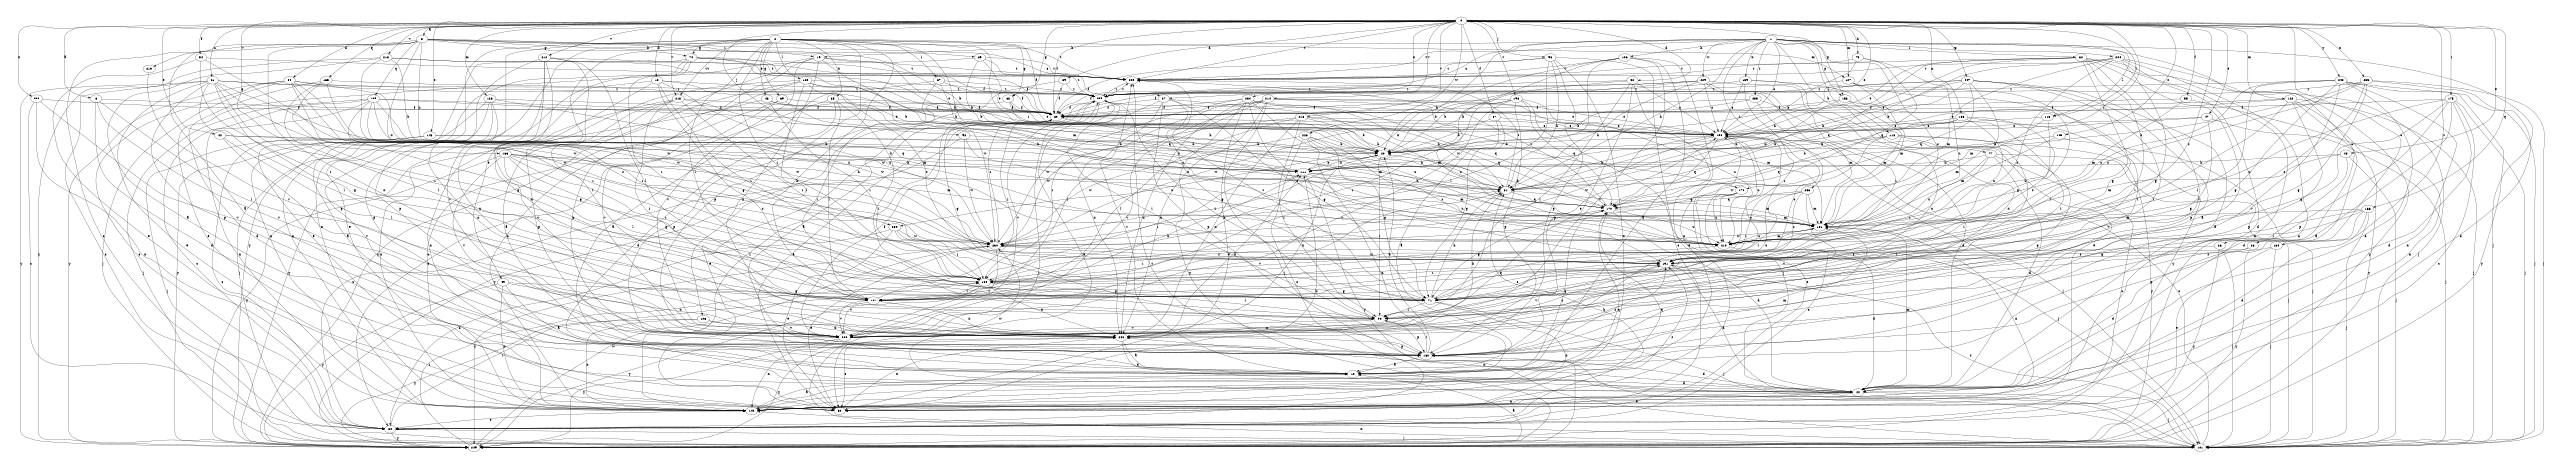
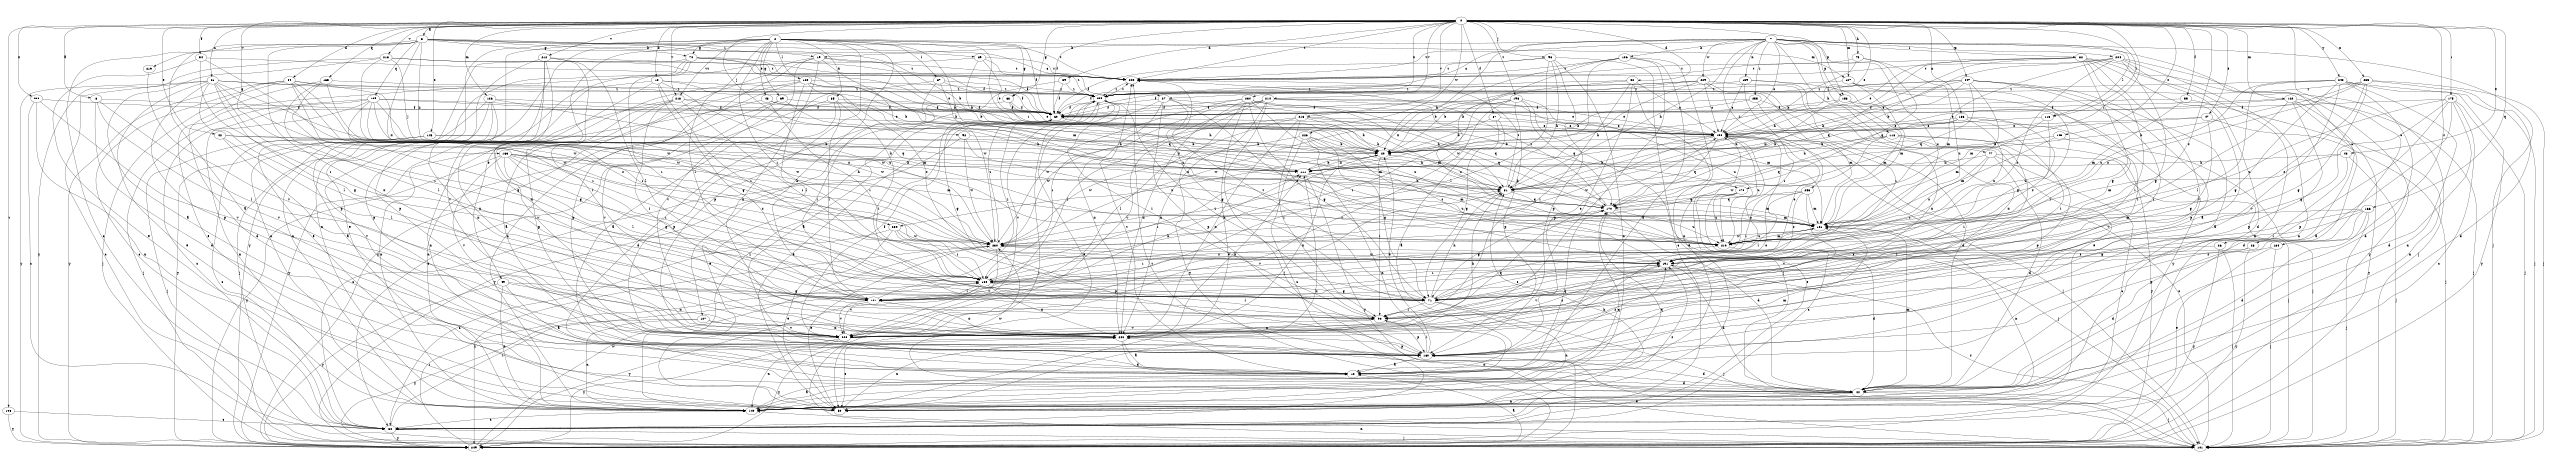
  strict digraph {
    0
    3
    8
    18
    21
    23
    32
    34
    39
    42
    43
    47
    54
    55
    57
    60
    68
    75
    92
    98
    116
    122
    126
    127
    136
    143
    148
    150
    158
    163
    165
    166
    175
    178
    184
    191
+   196
    198
    200
    212
    213
    214
    216
    218
    226
    234
    235
    238
    247
    248
    19
    27
    239
    70
    10
    20
    30
    89
    111
    169
    219
    240
    121
    n64 [label=44]
    220
    160
    180
    71
    230
    259
    210
    50
    249
    90
    101
    131
    140
    81
    170
-   1
+   1 [label=7]
    26
    77
    82
    106
    118
    139
    204
    229
    253
    255
    2
    48
    49
    69
    85
    87
-   107 [label=103]
+   107
    120
    0 -> 3 [label=a]
    0 -> 8 [label=a]
    0 -> 18 [label=b]
    0 -> 21 [label=c]
    0 -> 23 [label=c]
    0 -> 32 [label=d]
    0 -> 34 [label=d]
    0 -> 39 [label=d]
    0 -> 42 [label=e]
    0 -> 43 [label=e]
    0 -> 47 [label=e]
    0 -> 54 [label=f]
    0 -> 55 [label=f]
    0 -> 57 [label=f]
    0 -> 60 [label=f]
    0 -> 68 [label=g]
    0 -> 75 [label=h]
    0 -> 92 [label=j]
    0 -> 98 [label=j]
    0 -> 116 [label=l]
    0 -> 122 [label=m]
    0 -> 126 [label=m]
    0 -> 127 [label=m]
    0 -> 136 [label=n]
    0 -> 143 [label=o]
    0 -> 148 [label=o]
    0 -> 150 [label=o]
    0 -> 158 [label=p]
    0 -> 163 [label=q]
    0 -> 165 [label=q]
    0 -> 166 [label=q]
    0 -> 175 [label=r]
    0 -> 178 [label=r]
    0 -> 184 [label=s]
    0 -> 191 [label=s]
+   0 -> 196 [label=t]
    0 -> 198 [label=t]
    0 -> 200 [label=t]
    0 -> 212 [label=v]
    0 -> 213 [label=v]
    0 -> 214 [label=v]
    0 -> 216 [label=v]
    0 -> 218 [label=v]
    0 -> 226 [label=w]
    0 -> 234 [label=x]
    0 -> 235 [label=x]
    0 -> 238 [label=x]
    0 -> 247 [label=y]
    0 -> 248 [label=y]
    3 -> 200 [label=t]
    3 -> 19 [label=b]
    3 -> 27 [label=c]
    3 -> 239 [label=x]
    3 -> 70 [label=g]
    3 -> 10 [label=a]
    3 -> 20 [label=b]
    3 -> 30 [label=c]
    3 -> 89 [label=i]
    3 -> 111 [label=k]
    3 -> 169 [label=q]
    3 -> 219 [label=v]
    3 -> 240 [label=x]
    8 -> 60 [label=f]
    8 -> 121 [label=l]
    8 -> n64 [label=d]
    8 -> 220 [label=v]
    18 -> 20 [label=b]
    18 -> 240 [label=x]
    18 -> 160 [label=p]
    18 -> 180 [label=r]
    18 -> 71 [label=g]
    18 -> 230 [label=w]
    18 -> 259 [label=z]
    21 -> 20 [label=b]
    21 -> 30 [label=c]
    21 -> 121 [label=l]
    21 -> 160 [label=p]
    21 -> 180 [label=r]
    21 -> 71 [label=g]
    21 -> 230 [label=w]
    21 -> 259 [label=z]
    21 -> 210 [label=u]
    21 -> 50 [label=e]
    21 -> 249 [label=y]
    23 -> 191 [label=s]
    23 -> n64 [label=d]
    23 -> 249 [label=y]
    32 -> 150 [label=o]
    32 -> 20 [label=b]
    32 -> 160 [label=p]
    32 -> 259 [label=z]
    32 -> 50 [label=e]
    32 -> 90 [label=i]
    34 -> 191 [label=s]
    34 -> 30 [label=c]
    34 -> 180 [label=r]
    34 -> 230 [label=w]
    34 -> 259 [label=z]
    34 -> 210 [label=u]
    34 -> 249 [label=y]
    34 -> 101 [label=j]
    39 -> 60 [label=f]
    39 -> 10 [label=a]
    39 -> 259 [label=z]
    42 -> 20 [label=b]
    42 -> 111 [label=k]
    42 -> 121 [label=l]
    42 -> 220 [label=v]
    43 -> 111 [label=k]
    43 -> 90 [label=i]
    43 -> 101 [label=j]
    43 -> 131 [label=m]
    47 -> 150 [label=o]
    47 -> 111 [label=k]
    47 -> 71 [label=g]
    47 -> 101 [label=j]
    54 -> 200 [label=t]
    54 -> 180 [label=r]
    54 -> 230 [label=w]
    54 -> 50 [label=e]
    55 -> 60 [label=f]
    55 -> 131 [label=m]
    55 -> 140 [label=n]
    57 -> 150 [label=o]
    57 -> 10 [label=a]
    57 -> 20 [label=b]
    57 -> 71 [label=g]
    60 -> 150 [label=o]
    60 -> 71 [label=g]
    60 -> 50 [label=e]
    60 -> 249 [label=y]
    60 -> 131 [label=m]
    68 -> 60 [label=f]
    68 -> 150 [label=o]
    68 -> 160 [label=p]
    68 -> 81 [label=h]
    75 -> 200 [label=t]
    75 -> 20 [label=b]
    75 -> 210 [label=u]
    75 -> 170 [label=q]
    92 -> 20 [label=b]
    92 -> 30 [label=c]
    92 -> 230 [label=w]
    92 -> 210 [label=u]
    98 -> 60 [label=f]
    98 -> 200 [label=t]
    98 -> 30 [label=c]
    98 -> 121 [label=l]
    98 -> 160 [label=p]
    98 -> 140 [label=n]
    98 -> 81 [label=h]
    116 -> 150 [label=o]
    116 -> 210 [label=u]
    116 -> 131 [label=m]
    122 -> 60 [label=f]
    122 -> 150 [label=o]
    122 -> 121 [label=l]
    122 -> n64 [label=d]
    122 -> 160 [label=p]
    122 -> 249 [label=y]
    122 -> 101 [label=j]
    126 -> 60 [label=f]
    126 -> 10 [label=a]
    126 -> 240 [label=x]
    126 -> 230 [label=w]
    126 -> 249 [label=y]
    126 -> 101 [label=j]
    127 -> 71 [label=g]
    127 -> 259 [label=z]
    127 -> 90 [label=i]
    127 -> 131 [label=m]
    136 -> 150 [label=o]
    136 -> 191 [label=s]
    136 -> 111 [label=k]
    136 -> 220 [label=v]
    136 -> 210 [label=u]
    136 -> 81 [label=h]
    143 -> 20 [label=b]
    143 -> 101 [label=j]
    143 -> 131 [label=m]
    148 -> 20 [label=b]
    148 -> 30 [label=c]
    148 -> 111 [label=k]
    148 -> 101 [label=j]
    150 -> 20 [label=b]
    150 -> 230 [label=w]
    150 -> 210 [label=u]
    150 -> 101 [label=j]
    150 -> 81 [label=h]
    150 -> 170 [label=q]
    158 -> 60 [label=f]
    158 -> 90 [label=i]
    158 -> 131 [label=m]
    158 -> 81 [label=h]
    163 -> 191 [label=s]
    163 -> 111 [label=k]
    163 -> 121 [label=l]
    163 -> 220 [label=v]
    163 -> 180 [label=r]
    163 -> 71 [label=g]
    163 -> 249 [label=y]
    163 -> 131 [label=m]
    163 -> 81 [label=h]
    165 -> 121 [label=l]
    165 -> n64 [label=d]
    165 -> 180 [label=r]
    165 -> 71 [label=g]
    165 -> 259 [label=z]
    166 -> 121 [label=l]
    166 -> n64 [label=d]
    166 -> 160 [label=p]
    166 -> 71 [label=g]
    166 -> 101 [label=j]
    166 -> 131 [label=m]
    175 -> 60 [label=f]
    175 -> 10 [label=a]
    175 -> 30 [label=c]
    175 -> n64 [label=d]
    175 -> 160 [label=p]
    175 -> 71 [label=g]
    175 -> 210 [label=u]
    175 -> 101 [label=j]
    178 -> 30 [label=c]
    178 -> 210 [label=u]
    178 -> 101 [label=j]
    178 -> 170 [label=q]
    184 -> 191 [label=s]
    184 -> 50 [label=e]
    184 -> 101 [label=j]
    191 -> 150 [label=o]
    191 -> n64 [label=d]
    191 -> 220 [label=v]
    191 -> 180 [label=r]
    191 -> 230 [label=w]
+   196 -> 30 [label=c]
+   196 -> 249 [label=y]
    198 -> 60 [label=f]
    198 -> 220 [label=v]
    198 -> 160 [label=p]
    198 -> 180 [label=r]
    198 -> 230 [label=w]
    198 -> 210 [label=u]
    198 -> 101 [label=j]
    198 -> 170 [label=q]
    200 -> 259 [label=z]
    212 -> 200 [label=t]
    212 -> 240 [label=x]
    212 -> 121 [label=l]
    212 -> 220 [label=v]
    212 -> 160 [label=p]
    212 -> 90 [label=i]
    212 -> 140 [label=n]
    213 -> 60 [label=f]
    213 -> 200 [label=t]
    213 -> 10 [label=a]
-   213 -> 111 [label=k]
+   213 -> 111 [label=j]
    213 -> 230 [label=w]
    213 -> 249 [label=y]
    214 -> 60 [label=f]
    214 -> 150 [label=o]
    214 -> 240 [label=x]
    214 -> 121 [label=l]
    214 -> 220 [label=v]
    214 -> 180 [label=r]
    214 -> 210 [label=u]
    214 -> 101 [label=j]
    214 -> 131 [label=m]
    216 -> 150 [label=o]
    216 -> 20 [label=b]
    216 -> 240 [label=x]
    216 -> 121 [label=l]
    216 -> 230 [label=w]
    216 -> 90 [label=i]
    216 -> 170 [label=q]
    218 -> 60 [label=f]
    218 -> 220 [label=v]
    218 -> 160 [label=p]
    218 -> 180 [label=r]
    218 -> 249 [label=y]
    218 -> 90 [label=i]
    218 -> 81 [label=h]
    226 -> 191 [label=s]
    226 -> 20 [label=b]
    226 -> 30 [label=c]
    226 -> 71 [label=g]
    226 -> 230 [label=w]
    226 -> 140 [label=n]
    226 -> 81 [label=h]
    234 -> 60 [label=f]
    234 -> 150 [label=o]
    234 -> 240 [label=x]
    234 -> 71 [label=g]
    234 -> 230 [label=w]
    234 -> 210 [label=u]
    234 -> 50 [label=e]
    234 -> 249 [label=y]
    234 -> 170 [label=q]
    235 -> 191 [label=s]
    235 -> n64 [label=d]
    235 -> 71 [label=g]
    235 -> 259 [label=z]
    235 -> 210 [label=u]
    235 -> 101 [label=j]
    235 -> 81 [label=h]
    238 -> 60 [label=f]
    238 -> 30 [label=c]
    238 -> 220 [label=v]
    238 -> 140 [label=n]
    247 -> 60 [label=f]
    247 -> 150 [label=o]
    247 -> 10 [label=a]
    247 -> 20 [label=b]
    247 -> 160 [label=p]
    247 -> 259 [label=z]
    247 -> 90 [label=i]
    247 -> 131 [label=m]
    247 -> 170 [label=q]
    248 -> 121 [label=l]
    248 -> n64 [label=d]
    248 -> 220 [label=v]
    248 -> 71 [label=g]
    248 -> 259 [label=z]
    248 -> 210 [label=u]
    248 -> 249 [label=y]
    248 -> 101 [label=j]
    248 -> 140 [label=n]
    19 -> 150 [label=o]
    19 -> 200 [label=t]
    19 -> 240 [label=x]
    19 -> 220 [label=v]
    19 -> 230 [label=w]
    19 -> 249 [label=y]
    19 -> 140 [label=n]
    27 -> 60 [label=f]
    27 -> 191 [label=s]
    27 -> 240 [label=x]
    27 -> 160 [label=p]
    27 -> 71 [label=g]
    27 -> 50 [label=e]
    27 -> 131 [label=m]
    239 -> 30 [label=c]
    239 -> 160 [label=p]
    239 -> 180 [label=r]
    239 -> 230 [label=w]
    239 -> 50 [label=e]
    70 -> 60 [label=f]
    70 -> 200 [label=t]
    70 -> 20 [label=b]
    70 -> 111 [label=k]
    70 -> 160 [label=p]
    70 -> 180 [label=r]
    70 -> 50 [label=e]
    70 -> 140 [label=n]
    10 -> 200 [label=t]
    10 -> n64 [label=d]
    10 -> 131 [label=m]
    10 -> 170 [label=q]
    20 -> 111 [label=k]
    20 -> 240 [label=x]
    20 -> 90 [label=i]
    30 -> 150 [label=o]
    30 -> 180 [label=r]
    30 -> 249 [label=y]
    30 -> 101 [label=j]
    30 -> 81 [label=h]
    89 -> 150 [label=o]
    89 -> 200 [label=t]
    89 -> 20 [label=b]
    89 -> 259 [label=z]
    89 -> 50 [label=e]
    111 -> 20 [label=b]
    111 -> 180 [label=r]
    111 -> 210 [label=u]
    111 -> 249 [label=y]
    111 -> 131 [label=m]
    111 -> 81 [label=h]
    169 -> 60 [label=f]
    169 -> 150 [label=o]
    169 -> 30 [label=c]
    169 -> 71 [label=g]
    169 -> 230 [label=w]
    169 -> 101 [label=j]
    169 -> 131 [label=m]
    169 -> 140 [label=n]
    169 -> 170 [label=q]
    219 -> 220 [label=v]
    240 -> 10 [label=a]
    240 -> 111 [label=k]
    240 -> n64 [label=d]
    240 -> 160 [label=p]
    240 -> 50 [label=e]
    240 -> 249 [label=y]
    240 -> 81 [label=h]
    121 -> 111 [label=k]
    121 -> 240 [label=x]
    121 -> 220 [label=v]
    121 -> 259 [label=z]
    121 -> 249 [label=y]
    n64 -> 240 [label=x]
    n64 -> 230 [label=w]
    n64 -> 50 [label=e]
    n64 -> 101 [label=j]
    n64 -> 131 [label=m]
    n64 -> 140 [label=n]
    220 -> 60 [label=f]
    220 -> 191 [label=s]
    220 -> 249 [label=y]
    220 -> 140 [label=n]
    220 -> 170 [label=q]
    160 -> 150 [label=o]
    160 -> 191 [label=s]
    160 -> 10 [label=a]
    160 -> 20 [label=b]
    160 -> n64 [label=d]
    160 -> 90 [label=i]
    180 -> 150 [label=o]
    180 -> 240 [label=x]
    180 -> 121 [label=l]
    180 -> 220 [label=v]
    180 -> 71 [label=g]
    180 -> 90 [label=i]
    71 -> 150 [label=o]
    71 -> 191 [label=s]
    71 -> 200 [label=t]
    71 -> 90 [label=i]
    71 -> 101 [label=j]
    71 -> 140 [label=n]
    71 -> 81 [label=h]
    230 -> 191 [label=s]
    230 -> 220 [label=v]
    230 -> 259 [label=z]
    230 -> 50 [label=e]
    230 -> 249 [label=y]
    230 -> 81 [label=h]
    259 -> 60 [label=f]
    259 -> 200 [label=t]
    259 -> 220 [label=v]
    259 -> 50 [label=e]
    259 -> 90 [label=i]
    259 -> 101 [label=j]
    259 -> 81 [label=h]
    210 -> n64 [label=d]
    210 -> 180 [label=r]
    210 -> 131 [label=m]
    50 -> 191 [label=s]
    50 -> 111 [label=k]
    50 -> 240 [label=x]
    50 -> 170 [label=q]
    249 -> 10 [label=a]
    249 -> 180 [label=r]
    249 -> 230 [label=w]
    90 -> 240 [label=x]
    90 -> 220 [label=v]
    90 -> 160 [label=p]
    90 -> 259 [label=z]
    101 -> 150 [label=o]
    101 -> 191 [label=s]
    101 -> 200 [label=t]
    101 -> 140 [label=n]
    131 -> 230 [label=w]
    131 -> 210 [label=u]
    131 -> 140 [label=n]
    140 -> 10 [label=a]
    140 -> 30 [label=c]
    140 -> 259 [label=z]
    140 -> 170 [label=q]
    81 -> 200 [label=t]
    81 -> 220 [label=v]
    81 -> 131 [label=m]
    81 -> 170 [label=q]
    170 -> 200 [label=t]
    170 -> 20 [label=b]
    170 -> n64 [label=d]
    170 -> 71 [label=g]
    170 -> 210 [label=u]
    170 -> 131 [label=m]
    1 -> 116 [label=l]
    1 -> 150 [label=o]
    1 -> 158 [label=p]
    1 -> 200 [label=t]
    1 -> 19 [label=b]
    1 -> 27 [label=c]
    1 -> 239 [label=x]
    1 -> 210 [label=u]
    1 -> 101 [label=j]
    1 -> 81 [label=h]
    1 -> 26 [label=c]
    1 -> 77 [label=h]
    1 -> 82 [label=i]
    1 -> 106 [label=k]
    1 -> 118 [label=l]
    1 -> 139 [label=n]
    1 -> 204 [label=u]
    1 -> 229 [label=w]
    1 -> 253 [label=z]
    1 -> 255 [label=z]
    26 -> 191 [label=s]
    26 -> 249 [label=y]
    26 -> 101 [label=j]
    77 -> 30 [label=c]
    77 -> 111 [label=k]
    77 -> n64 [label=d]
    77 -> 180 [label=r]
    77 -> 210 [label=u]
    77 -> 101 [label=j]
    82 -> 150 [label=o]
    82 -> 200 [label=t]
    82 -> 10 [label=a]
    82 -> 220 [label=v]
    82 -> 71 [label=g]
    82 -> 249 [label=y]
    82 -> 90 [label=i]
    82 -> 140 [label=n]
    82 -> 81 [label=h]
    82 -> 170 [label=q]
    106 -> 200 [label=t]
    106 -> 10 [label=a]
    106 -> 20 [label=b]
    106 -> 111 [label=k]
    106 -> 220 [label=v]
    106 -> 230 [label=w]
    106 -> 140 [label=n]
    118 -> 20 [label=b]
    118 -> 160 [label=p]
    118 -> 230 [label=w]
    118 -> 249 [label=y]
    118 -> 90 [label=i]
    118 -> 170 [label=q]
    139 -> 150 [label=o]
    139 -> 240 [label=x]
    139 -> 180 [label=r]
    139 -> 259 [label=z]
    139 -> 249 [label=y]
    204 -> 191 [label=s]
    204 -> 200 [label=t]
    204 -> n64 [label=d]
    204 -> 71 [label=g]
    204 -> 101 [label=j]
    204 -> 131 [label=m]
    204 -> 140 [label=n]
    204 -> 81 [label=h]
    229 -> 60 [label=f]
    229 -> 150 [label=o]
    229 -> 20 [label=b]
    229 -> 240 [label=x]
    229 -> 180 [label=r]
    229 -> 259 [label=z]
    229 -> 50 [label=e]
    229 -> 81 [label=h]
    253 -> 191 [label=s]
    253 -> 121 [label=l]
    253 -> 220 [label=v]
    253 -> 180 [label=r]
    253 -> 131 [label=m]
    253 -> 170 [label=q]
    255 -> 60 [label=f]
    255 -> 20 [label=b]
    255 -> n64 [label=d]
    255 -> 131 [label=m]
    2 -> 60 [label=f]
    2 -> 68 [label=g]
    2 -> 127 [label=m]
    2 -> 178 [label=r]
    2 -> 218 [label=v]
    2 -> 70 [label=g]
    2 -> 121 [label=l]
    2 -> 160 [label=p]
    2 -> 180 [label=r]
    2 -> 50 [label=e]
    2 -> 249 [label=y]
    2 -> 131 [label=m]
    2 -> 140 [label=n]
    2 -> 48 [label=e]
    2 -> 49 [label=e]
    2 -> 69 [label=g]
    2 -> 85 [label=i]
    2 -> 87 [label=i]
    2 -> 107 [label=k]
    2 -> 120 [label=l]
    48 -> 60 [label=f]
    48 -> 180 [label=r]
    48 -> 140 [label=n]
    48 -> 81 [label=h]
    49 -> 10 [label=a]
    49 -> 240 [label=x]
    49 -> 71 [label=g]
    49 -> 249 [label=y]
    49 -> 140 [label=n]
    69 -> 60 [label=f]
    69 -> 220 [label=v]
    69 -> 210 [label=u]
    69 -> 140 [label=n]
    85 -> 60 [label=f]
    85 -> 30 [label=c]
    85 -> 121 [label=l]
    85 -> n64 [label=d]
    85 -> 90 [label=i]
    87 -> 60 [label=f]
    87 -> 10 [label=a]
    87 -> 259 [label=z]
    87 -> 210 [label=u]
    87 -> 90 [label=i]
    107 -> 240 [label=x]
    107 -> 220 [label=v]
    107 -> 249 [label=y]
    107 -> 140 [label=n]
    120 -> 191 [label=s]
    120 -> 10 [label=a]
    120 -> 121 [label=l]
    120 -> 160 [label=p]
    120 -> 259 [label=z]
    120 -> 140 [label=n]
    120 -> 81 [label=h]
    120 -> 170 [label=q]
  }
